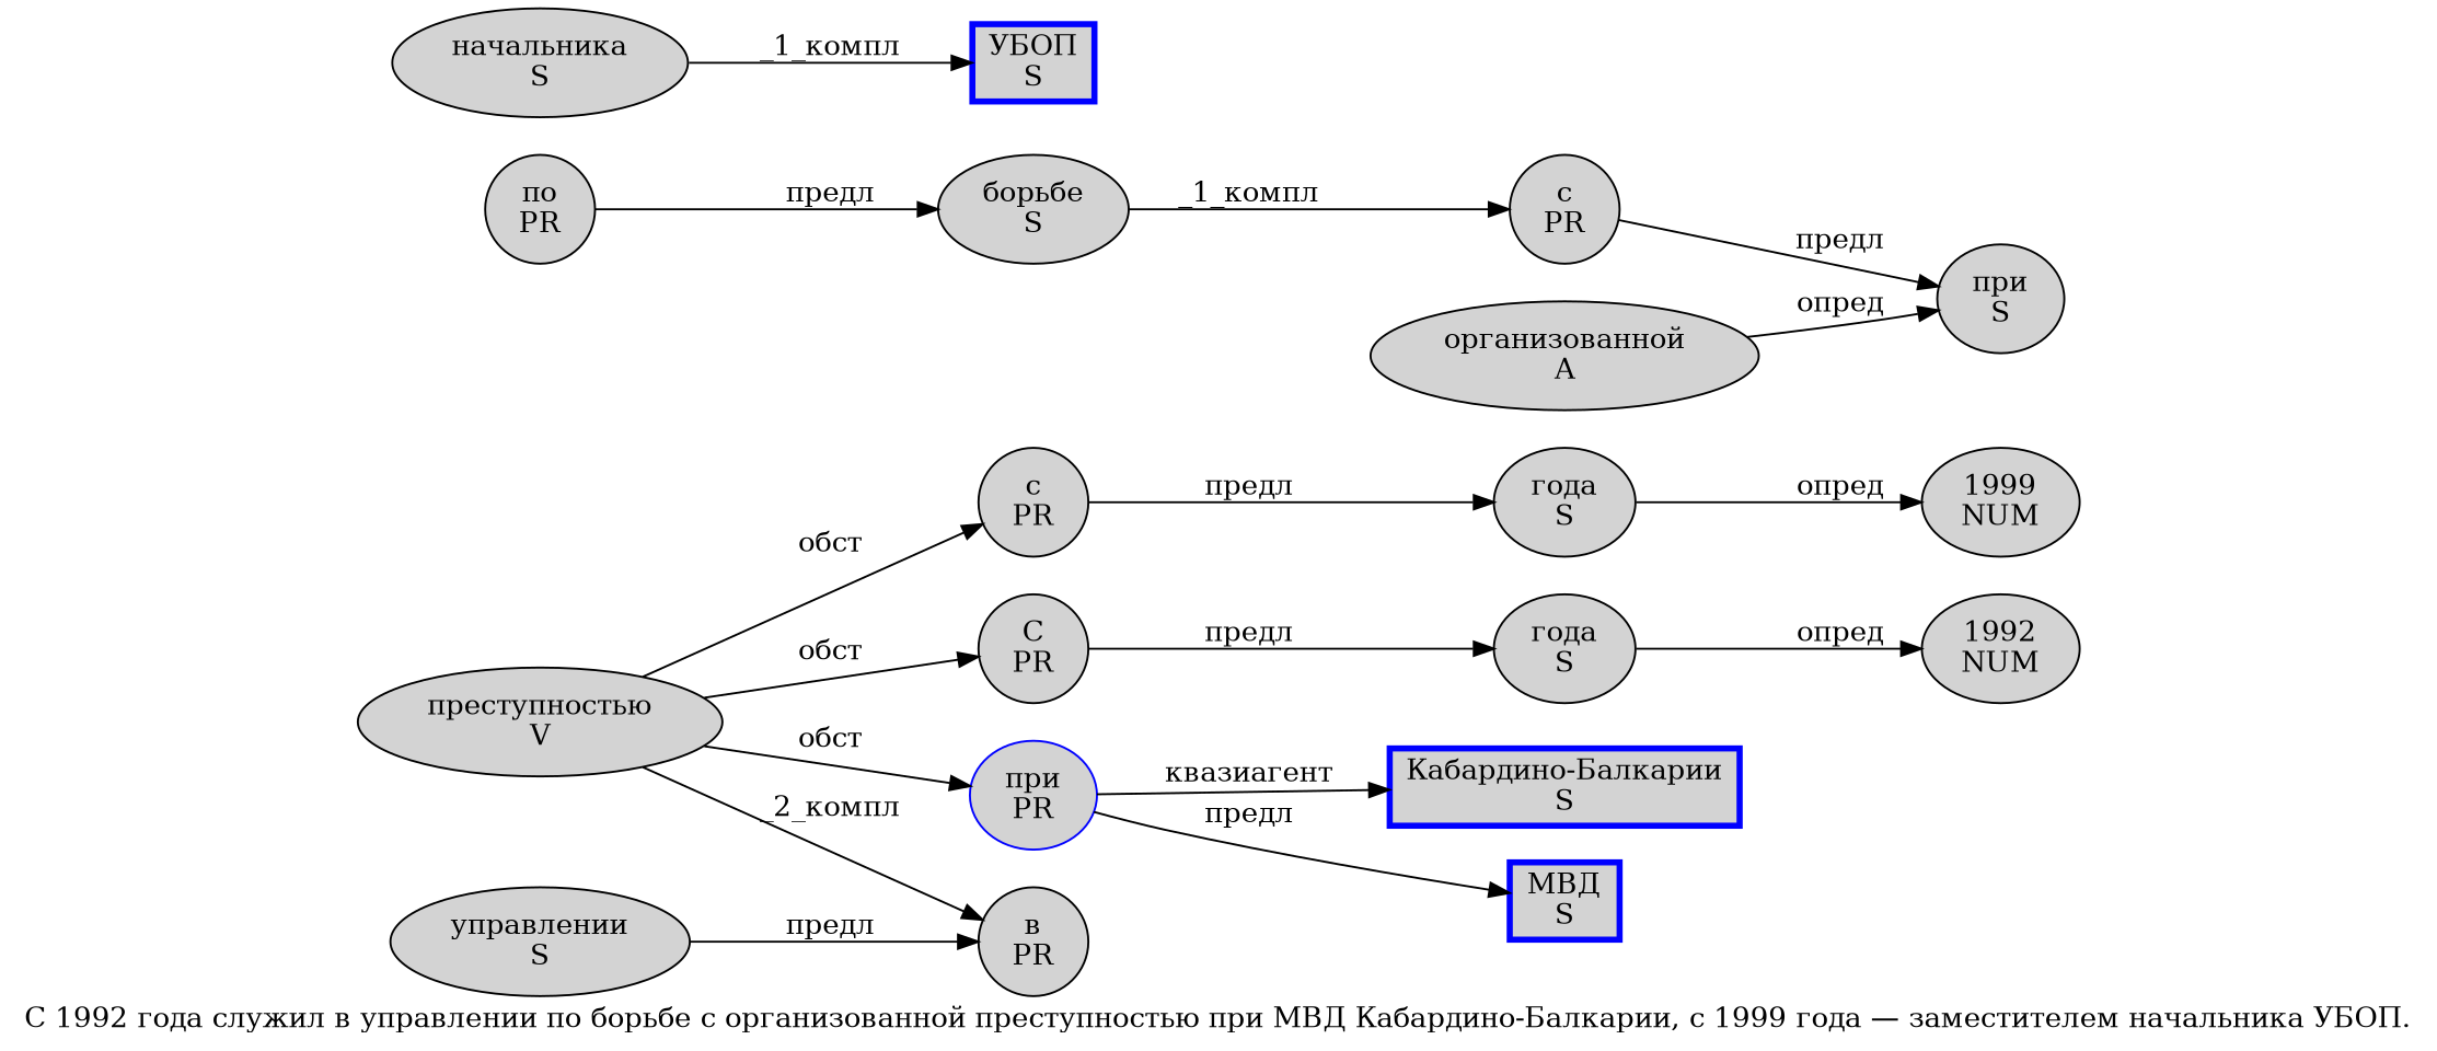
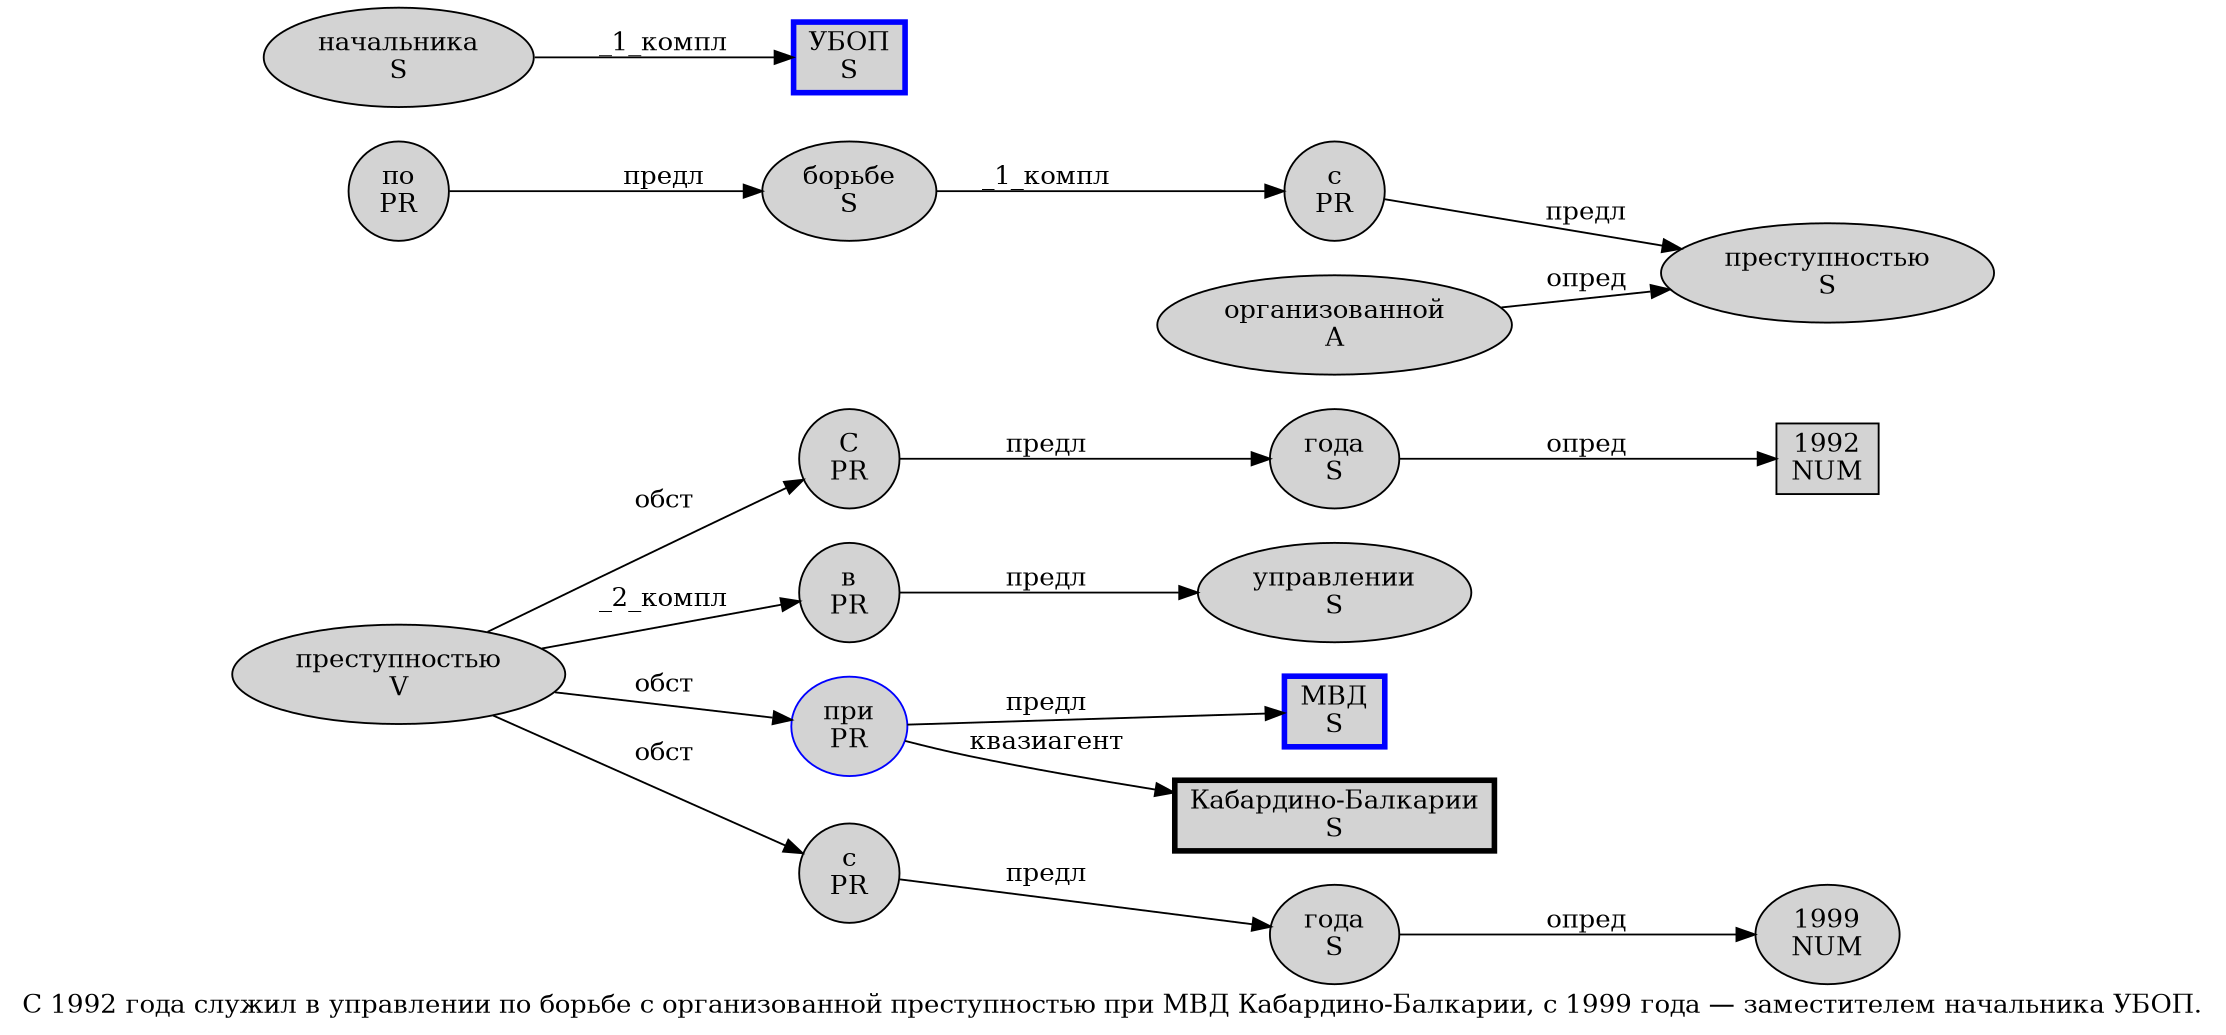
  digraph {
    label="С 1992 года служил в управлении по борьбе с организованной преступностью при МВД Кабардино-Балкарии, с 1999 года — заместителем начальника УБОП."
    rankdir=LR
    node [fillcolor=lightgray penwidth=1 shape=ellipse style=filled]
    n1 [label="С\nPR"]
    n2 [label="года\nS"]
-   n3 [label="1992\nNUM"]
+   n3 [label="1992\nNUM" shape=box]
    n4 [label="преступностью\nV"]
    n5 [label="в\nPR"]
    n6 [color=blue label="при\nPR"]
    n7 [label="с\nPR"]
    n8 [label="управлении\nS"]
    n9 [color=blue label="МВД\nS" penwidth=3 shape=box]
-   n10 [color=blue label="Кабардино-Балкарии\nS" penwidth=3 shape=box]
+   n10 [color=black label="Кабардино-Балкарии\nS" penwidth=3 shape=box]
    n11 [label="года\nS"]
    n12 [label="по\nPR"]
    n13 [label="борьбе\nS"]
    n14 [label="с\nPR"]
-   n15 [label="при\nS"]
+   n15 [label="преступностью\nS"]
    n16 [label="организованной\nA"]
    n17 [label="1999\nNUM"]
    n18 [label="начальника\nS"]
    n19 [color=blue label="УБОП\nS" penwidth=3 shape=box]
    n1 -> n2 [label="предл"]
    n2 -> n3 [label="опред"]
    n4 -> n1 [label="обст"]
    n4 -> n5 [label="_2_компл"]
    n4 -> n6 [label="обст"]
    n4 -> n7 [label="обст"]
-   n8 -> n5 [label="предл"]
+   n5 -> n8 [label="предл"]
    n6 -> n9 [label="предл"]
    n6 -> n10 [label="квазиагент"]
    n7 -> n11 [label="предл"]
    n11 -> n17 [label="опред"]
    n12 -> n13 [label="предл"]
    n13 -> n14 [label="_1_компл"]
    n14 -> n15 [label="предл"]
    n16 -> n15 [label="опред"]
    n18 -> n19 [label="_1_компл"]
  }
